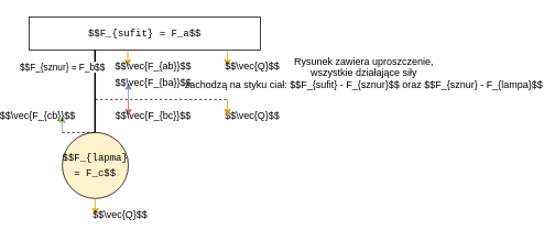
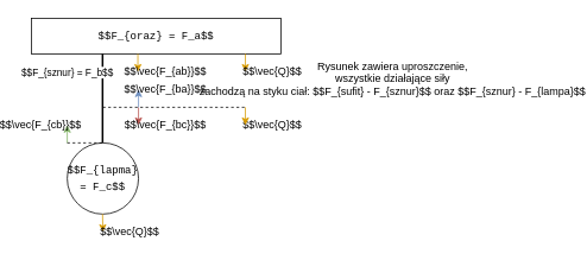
  <mxCell id="0" />
  <mxCell id="1" parent="0" />
- <mxCell id="2" value="&lt;div style=&quot;font-family: &amp;quot;FiraCode Nerd Font&amp;quot;, Menlo, Monaco, &amp;quot;Courier New&amp;quot;, monospace; line-height: 18px;&quot;&gt;$$F_{sufit} = F_a$$&lt;/div&gt;" style="whiteSpace=wrap;html=1;labelBackgroundColor=none;fontColor=default;" vertex="1" parent="1"><mxGeometry x="30" y="20" width="280" height="40" as="geometry" /></mxCell>
- <mxCell id="3" value="&lt;div style=&quot;font-family: &amp;quot;FiraCode Nerd Font&amp;quot;, Menlo, Monaco, &amp;quot;Courier New&amp;quot;, monospace; line-height: 18px;&quot;&gt;$$F_{lapma} = F_c$$&lt;/div&gt;" style="ellipse;whiteSpace=wrap;html=1;fontColor=default;labelBackgroundColor=none;fillColor=#fff2cc;" vertex="1" parent="1"><mxGeometry x="70" y="160" width="80" height="80" as="geometry" /></mxCell>
+ <mxCell id="2" value="&lt;div style=&quot;font-family: &amp;quot;FiraCode Nerd Font&amp;quot;, Menlo, Monaco, &amp;quot;Courier New&amp;quot;, monospace; line-height: 18px;&quot;&gt;$$F_{oraz} = F_a$$&lt;/div&gt;" style="whiteSpace=wrap;html=1;labelBackgroundColor=none;fontColor=default;" vertex="1" parent="1"><mxGeometry x="30" y="20" width="280" height="40" as="geometry" /></mxCell>
+ <mxCell id="3" value="&lt;div style=&quot;font-family: &amp;quot;FiraCode Nerd Font&amp;quot;, Menlo, Monaco, &amp;quot;Courier New&amp;quot;, monospace; line-height: 18px;&quot;&gt;$$F_{lapma} = F_c$$&lt;/div&gt;" style="ellipse;whiteSpace=wrap;html=1;fontColor=default;labelBackgroundColor=none;" vertex="1" parent="1"><mxGeometry x="70" y="160" width="80" height="80" as="geometry" /></mxCell>
  <mxCell id="4" value="" style="edgeStyle=none;orthogonalLoop=1;jettySize=auto;html=1;endArrow=none;endFill=0;strokeWidth=2;" edge="1" parent="1"><mxGeometry width="100" relative="1" as="geometry"><mxPoint x="109.66" y="60" as="sourcePoint" /><mxPoint x="109.66" y="160" as="targetPoint" /><Array as="points" /></mxGeometry></mxCell>
  <mxCell id="5" value="$$F_{sznur} = F_b$$" style="edgeLabel;align=center;verticalAlign=middle;resizable=1;points=[];fontColor=default;html=1;labelBackgroundColor=default;movable=1;rotatable=1;deletable=1;editable=1;connectable=1;" vertex="1" connectable="0" parent="4"><mxGeometry x="-0.2" relative="1" as="geometry"><mxPoint x="-40" y="-20" as="offset" /></mxGeometry></mxCell>
  <mxCell id="6" value="" style="edgeStyle=none;orthogonalLoop=1;jettySize=auto;html=1;strokeWidth=1;endArrow=classic;endFill=1;fillColor=#ffe6cc;strokeColor=#d79b00;" edge="1" parent="1"><mxGeometry width="100" relative="1" as="geometry"><mxPoint x="270" y="60" as="sourcePoint" /><mxPoint x="270" y="80" as="targetPoint" /><Array as="points" /></mxGeometry></mxCell>
  <mxCell id="7" value="$$\vec{Q}$$" style="text;html=1;align=center;verticalAlign=middle;resizable=1;points=[];autosize=1;strokeColor=none;fillColor=none;movable=1;rotatable=1;deletable=1;editable=1;connectable=1;" vertex="1" parent="1"><mxGeometry x="280" y="130" width="40" height="20" as="geometry" /></mxCell>
  <mxCell id="8" value="" style="edgeStyle=none;orthogonalLoop=1;jettySize=auto;html=1;strokeWidth=1;endArrow=classic;endFill=1;fillColor=#ffe6cc;strokeColor=#d79b00;" edge="1" parent="1"><mxGeometry width="100" relative="1" as="geometry"><mxPoint x="109.66" y="240" as="sourcePoint" /><mxPoint x="110" y="260" as="targetPoint" /><Array as="points" /></mxGeometry></mxCell>
  <mxCell id="9" value="$$\vec{Q}$$" style="text;align=center;verticalAlign=middle;resizable=1;points=[];autosize=1;strokeColor=none;fillColor=none;html=1;movable=1;rotatable=1;deletable=1;editable=1;connectable=1;" vertex="1" parent="1"><mxGeometry x="120" y="250" width="40" height="20" as="geometry" /></mxCell>
  <mxCell id="10" value="" style="edgeStyle=none;orthogonalLoop=1;jettySize=auto;html=1;strokeWidth=1;fontColor=default;endArrow=classic;endFill=1;fillColor=#d5e8d4;strokeColor=#82b366;" edge="1" parent="1"><mxGeometry width="100" relative="1" as="geometry"><mxPoint x="70" y="160" as="sourcePoint" /><mxPoint x="70" y="140" as="targetPoint" /><Array as="points" /></mxGeometry></mxCell>
  <mxCell id="11" value="" style="edgeStyle=none;orthogonalLoop=1;jettySize=auto;html=1;strokeWidth=1;fontColor=default;endArrow=classic;endFill=1;fillColor=#f8cecc;strokeColor=#b85450;" edge="1" parent="1"><mxGeometry width="100" relative="1" as="geometry"><mxPoint x="150" y="120" as="sourcePoint" /><mxPoint x="150" y="140" as="targetPoint" /><Array as="points" /></mxGeometry></mxCell>
  <mxCell id="12" value="" style="edgeStyle=none;orthogonalLoop=1;jettySize=auto;html=1;strokeWidth=1;fontColor=default;endArrow=classic;endFill=1;fillColor=#dae8fc;strokeColor=#6c8ebf;" edge="1" parent="1"><mxGeometry width="100" relative="1" as="geometry"><mxPoint x="150" y="120" as="sourcePoint" /><mxPoint x="150" y="100" as="targetPoint" /><Array as="points" /></mxGeometry></mxCell>
  <mxCell id="13" value="" style="edgeStyle=none;orthogonalLoop=1;jettySize=auto;html=1;strokeWidth=1;endArrow=classic;endFill=1;fillColor=#ffe6cc;strokeColor=#d79b00;" edge="1" parent="1"><mxGeometry width="100" relative="1" as="geometry"><mxPoint x="270" y="120" as="sourcePoint" /><mxPoint x="270" y="140" as="targetPoint" /><Array as="points" /></mxGeometry></mxCell>
  <mxCell id="14" value="" style="edgeStyle=none;orthogonalLoop=1;jettySize=auto;html=1;strokeWidth=1;fontColor=default;endArrow=none;endFill=0;dashed=1;" edge="1" parent="1"><mxGeometry width="100" relative="1" as="geometry"><mxPoint x="110" y="120" as="sourcePoint" /><mxPoint x="270" y="120" as="targetPoint" /><Array as="points" /></mxGeometry></mxCell>
  <mxCell id="15" value="$$\vec{Q}$$" style="text;html=1;align=center;verticalAlign=middle;resizable=1;points=[];autosize=1;strokeColor=none;fillColor=none;movable=1;rotatable=1;deletable=1;editable=1;connectable=1;" vertex="1" parent="1"><mxGeometry x="280" y="70" width="40" height="20" as="geometry" /></mxCell>
  <mxCell id="16" value="$$\vec{F_{ba}}$$" style="text;align=center;verticalAlign=middle;resizable=1;points=[];autosize=1;strokeColor=none;fillColor=none;html=1;movable=1;rotatable=1;deletable=1;editable=1;connectable=1;" vertex="1" parent="1"><mxGeometry x="160" y="90" width="40" height="20" as="geometry" /></mxCell>
  <mxCell id="17" value="$$\vec{F_{cb}}$$" style="text;align=center;verticalAlign=middle;resizable=1;points=[];autosize=1;strokeColor=none;fillColor=none;html=1;movable=1;rotatable=1;deletable=1;editable=1;connectable=1;" vertex="1" parent="1"><mxGeometry x="20" y="130" width="40" height="20" as="geometry" /></mxCell>
  <mxCell id="18" value="" style="edgeStyle=none;orthogonalLoop=1;jettySize=auto;html=1;strokeWidth=1;fontColor=default;endArrow=classic;endFill=1;fillColor=#ffe6cc;strokeColor=#d79b00;" edge="1" parent="1"><mxGeometry width="100" relative="1" as="geometry"><mxPoint x="149.31" y="60" as="sourcePoint" /><mxPoint x="149.31" y="80" as="targetPoint" /><Array as="points" /></mxGeometry></mxCell>
  <mxCell id="19" value="$$\vec{F_{ab}}$$" style="text;align=center;verticalAlign=middle;resizable=1;points=[];autosize=1;strokeColor=none;fillColor=none;html=1;movable=1;rotatable=1;deletable=1;editable=1;connectable=1;" vertex="1" parent="1"><mxGeometry x="160" y="70" width="40" height="20" as="geometry" /></mxCell>
  <mxCell id="20" value="" style="edgeStyle=none;orthogonalLoop=1;jettySize=auto;html=1;strokeWidth=1;fontColor=default;endArrow=none;endFill=0;dashed=1;" edge="1" parent="1"><mxGeometry width="100" relative="1" as="geometry"><mxPoint x="70" y="160" as="sourcePoint" /><mxPoint x="110" y="160" as="targetPoint" /><Array as="points" /></mxGeometry></mxCell>
  <mxCell id="21" value="Rysunek zawiera uproszczenie, &lt;br&gt;wszystkie działające siły &lt;br&gt;zachodzą na styku ciał: $$F_{sufit} - F_{sznur}$$ oraz $$F_{sznur} - F_{lampa}$$" style="text;html=1;align=center;verticalAlign=middle;resizable=1;points=[];autosize=1;strokeColor=none;fillColor=none;fontColor=default;movable=1;rotatable=1;deletable=1;editable=1;connectable=1;" vertex="1" parent="1"><mxGeometry x="345" y="20" width="180" height="135" as="geometry" /></mxCell>
  <mxCell id="22" value="$$\vec{F_{bc}}$$" style="text;align=center;verticalAlign=middle;resizable=1;points=[];autosize=1;strokeColor=none;fillColor=none;html=1;movable=1;rotatable=1;deletable=1;editable=1;connectable=1;" vertex="1" parent="1"><mxGeometry x="125" y="125" width="110" height="30" as="geometry" /></mxCell>
